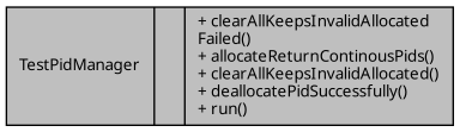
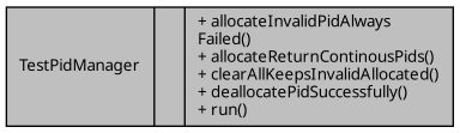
  digraph {
    rankdir=LR
    fontname="Noto Sans"
-   n1 [color=black fillcolor=grey75 fontcolor=black fontname="Noto Sans" fontsize=10 height=0.2 label="{TestPidManager\n||+ clearAllKeepsInvalidAllocated\lFailed()\l+ allocateReturnContinousPids()\l+ clearAllKeepsInvalidAllocated()\l+ deallocatePidSuccessfully()\l+ run()\l}" shape=record style=filled width=0.4]
+   n1 [color=black fillcolor=grey75 fontcolor=black fontname="Noto Sans" fontsize=10 height=0.2 label="{TestPidManager\n||+ allocateInvalidPidAlways\lFailed()\l+ allocateReturnContinousPids()\l+ clearAllKeepsInvalidAllocated()\l+ deallocatePidSuccessfully()\l+ run()\l}" shape=record style=filled width=0.4]
  }
